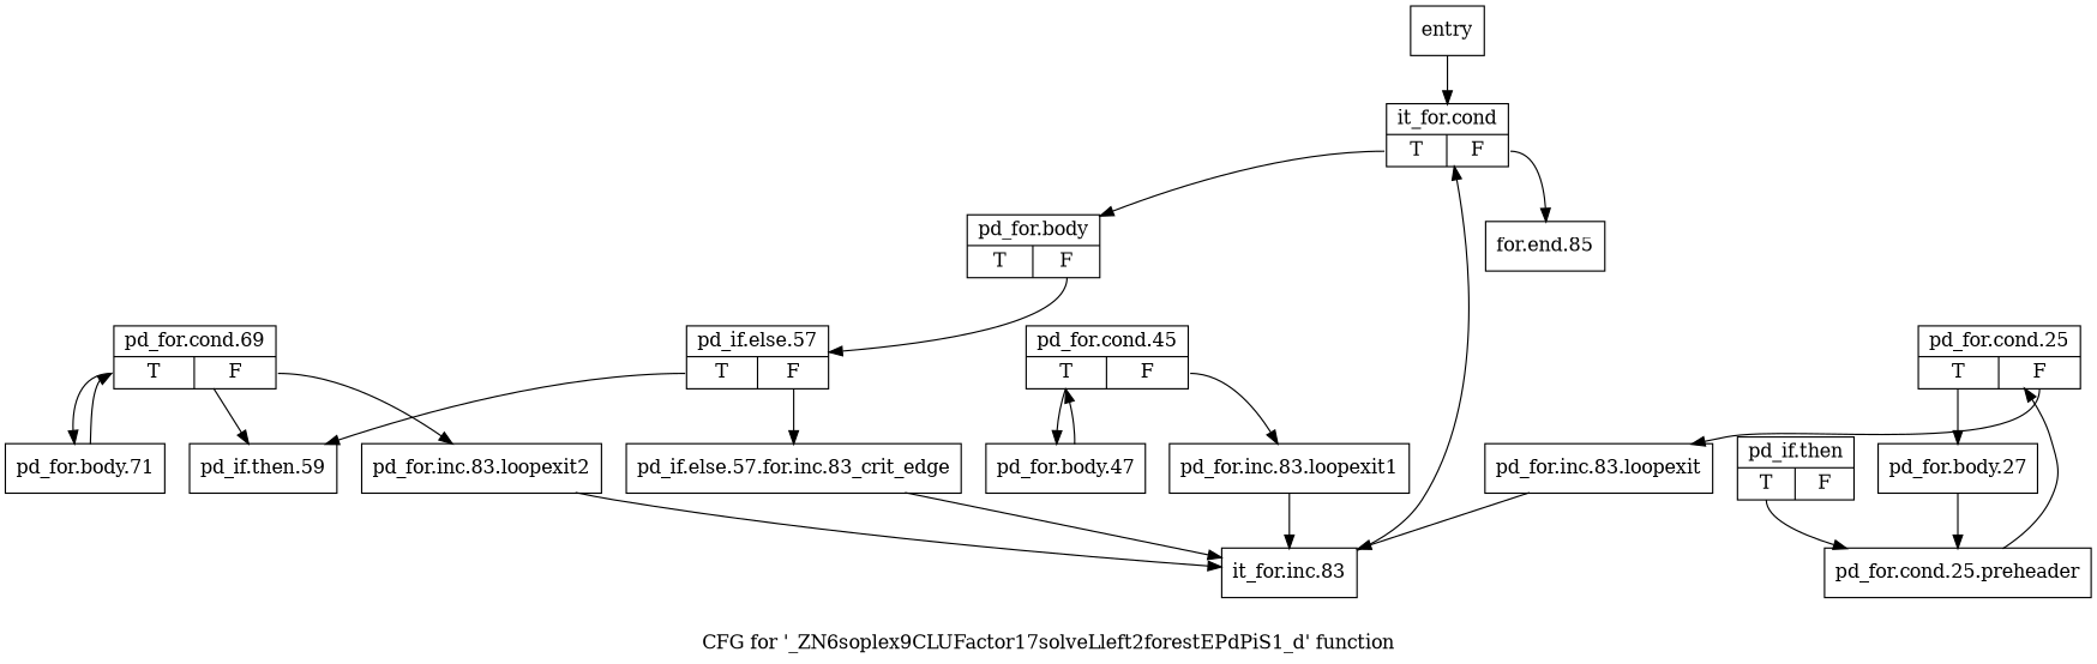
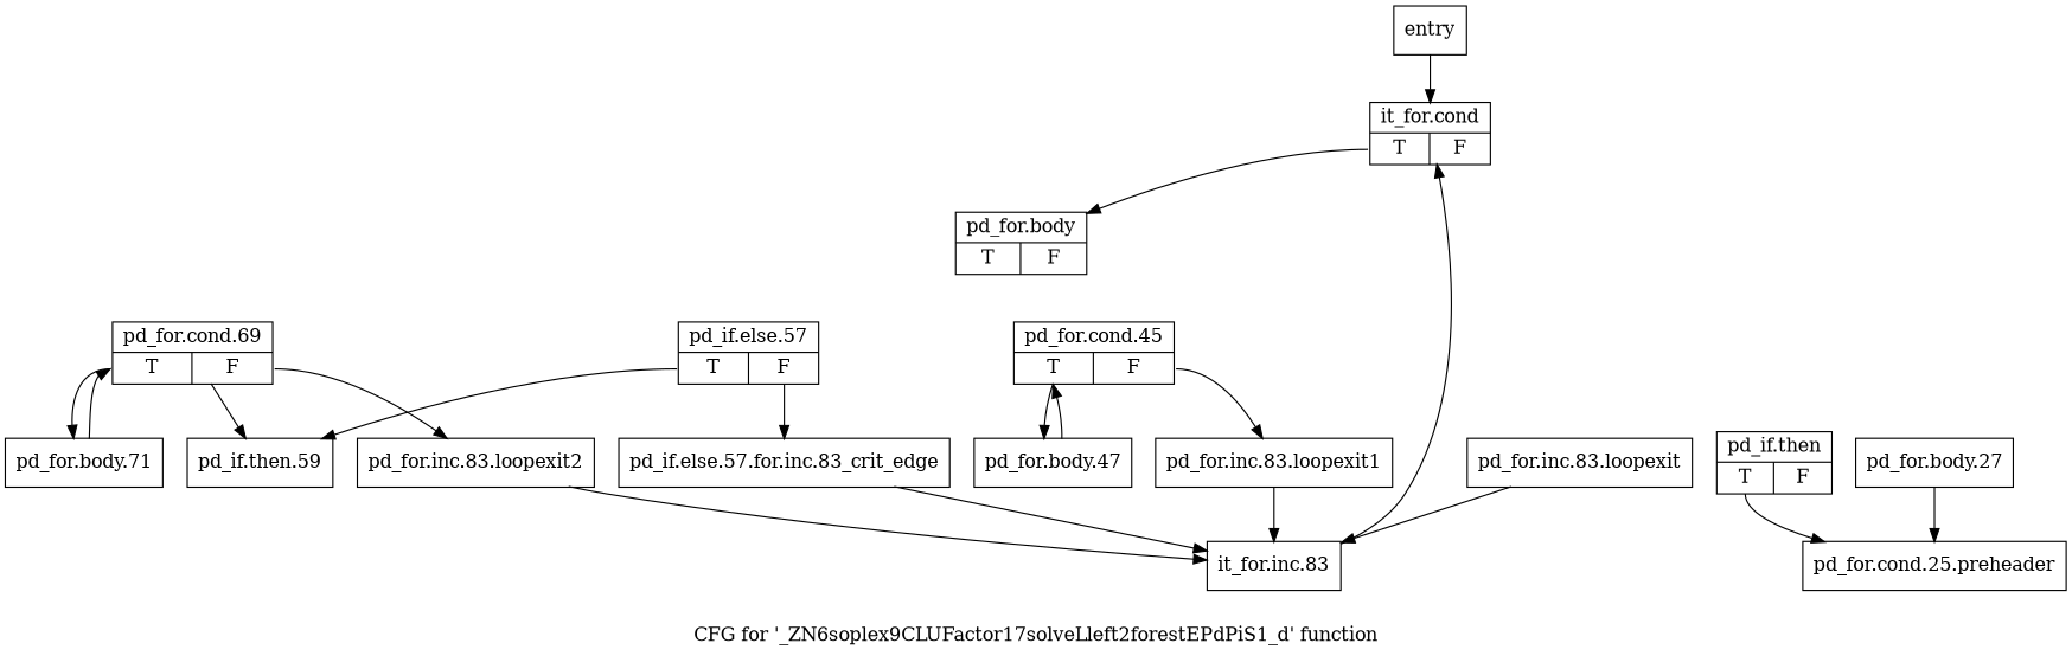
  digraph {
    label="CFG for '_ZN6soplex9CLUFactor17solveLleft2forestEPdPiS1_d' function"
    node [shape=record]
    n1 [label="{entry}"]
    n2 [label="{it_for.cond|{<s0>T|<s1>F}}"]
    n3 [label="{pd_for.body|{<s0>T|<s1>F}}"]
-   n4 [label="{for.end.85}"]
    n5 [label="{pd_if.else.57|{<s0>T|<s1>F}}"]
    n6 [label="{pd_if.then|{<s0>T|<s1>F}}"]
    n7 [label="{pd_for.cond.25.preheader}"]
    n8 [label="{pd_if.then.59}"]
    n9 [label="{pd_if.else.57.for.inc.83_crit_edge}"]
-   n10 [label="{pd_for.cond.25|{<s0>T|<s1>F}}"]
    n11 [label="{it_for.inc.83}"]
    n12 [label="{pd_for.body.27}"]
    n13 [label="{pd_for.inc.83.loopexit}"]
    n14 [label="{pd_for.cond.45|{<s0>T|<s1>F}}"]
    n15 [label="{pd_for.body.47}"]
    n16 [label="{pd_for.inc.83.loopexit1}"]
    n17 [label="{pd_for.cond.69|{<s0>T|<s1>F}}"]
    n18 [label="{pd_for.body.71}"]
    n19 [label="{pd_for.inc.83.loopexit2}"]
    n1 -> n2
    n2 -> n3 [tailport=s0]
-   n2 -> n4 [tailport=s1]
-   n3 -> n5 [tailport=s1]
    n5 -> n8 [tailport=s0]
    n5 -> n9 [tailport=s1]
    n6 -> n7 [tailport=s0]
-   n7 -> n10
    n9 -> n11
-   n10 -> n12 [tailport=s0]
-   n10 -> n13 [tailport=s1]
    n11 -> n2
    n12 -> n7
    n13 -> n11
    n14 -> n15 [tailport=s0]
    n14 -> n16 [tailport=s1]
    n15 -> n14
    n16 -> n11
    n17 -> n8
    n17 -> n18 [tailport=s0]
    n17 -> n19 [tailport=s1]
    n18 -> n17
    n19 -> n11
  }
